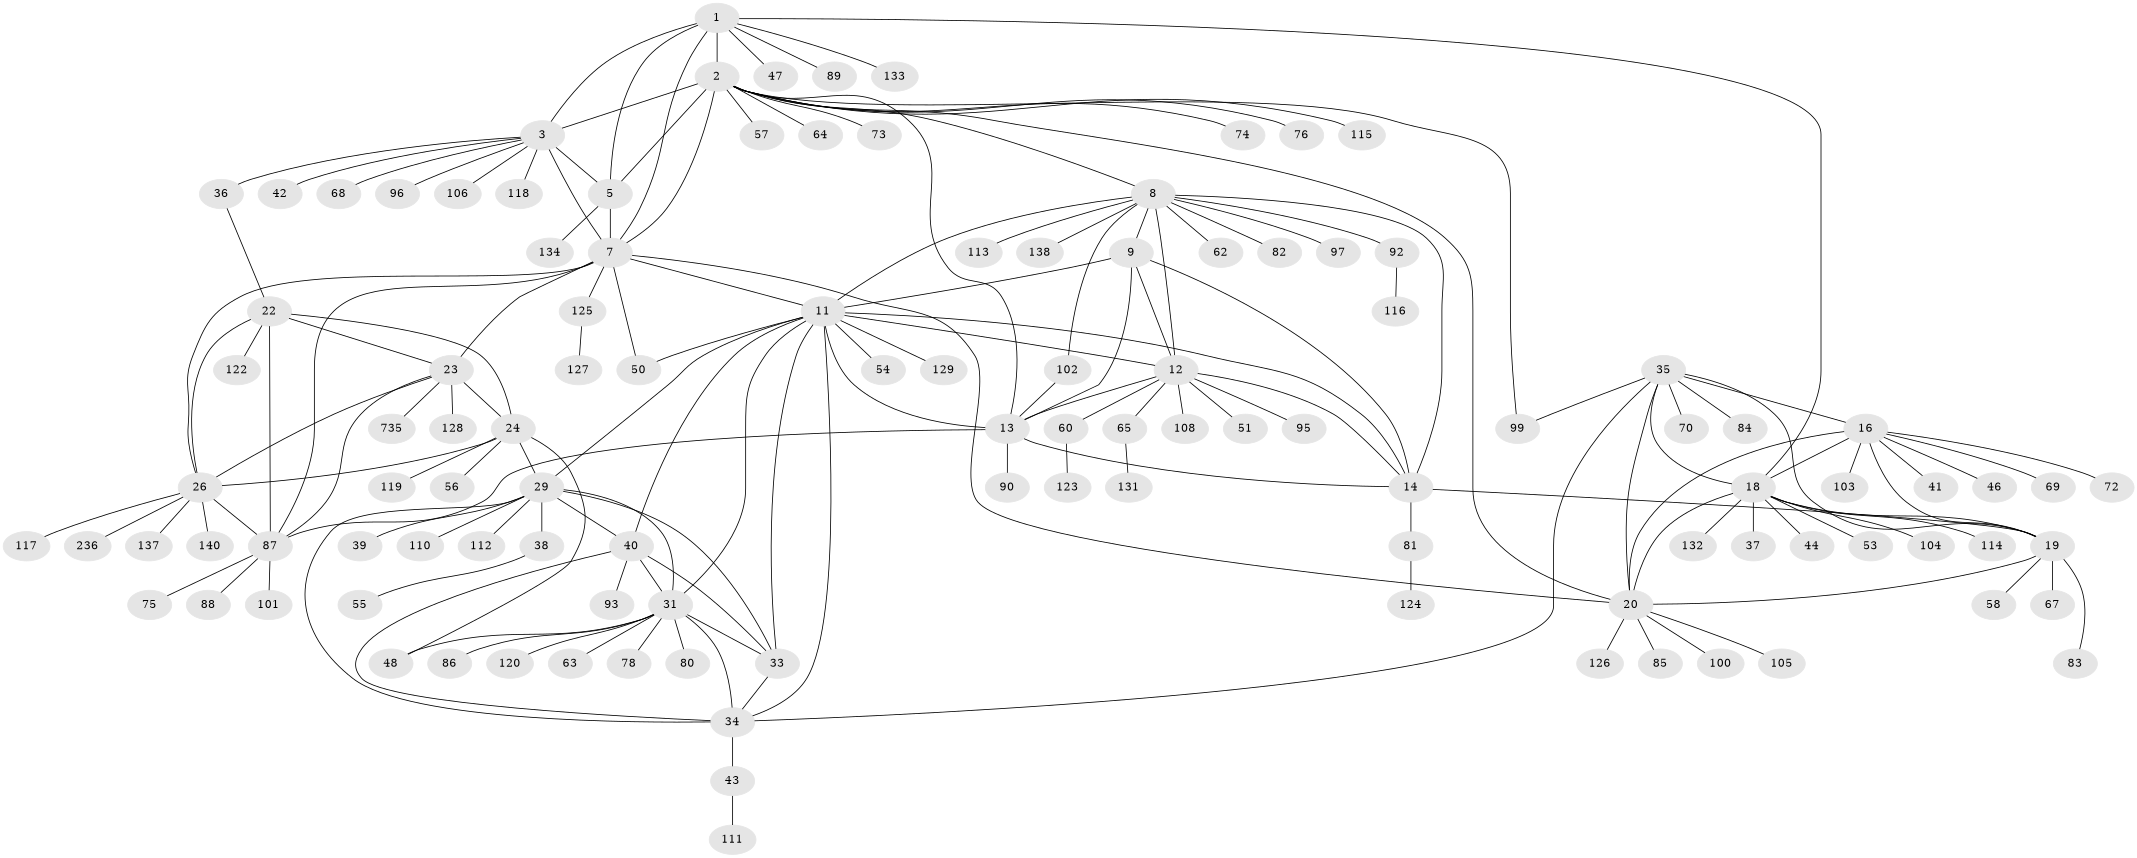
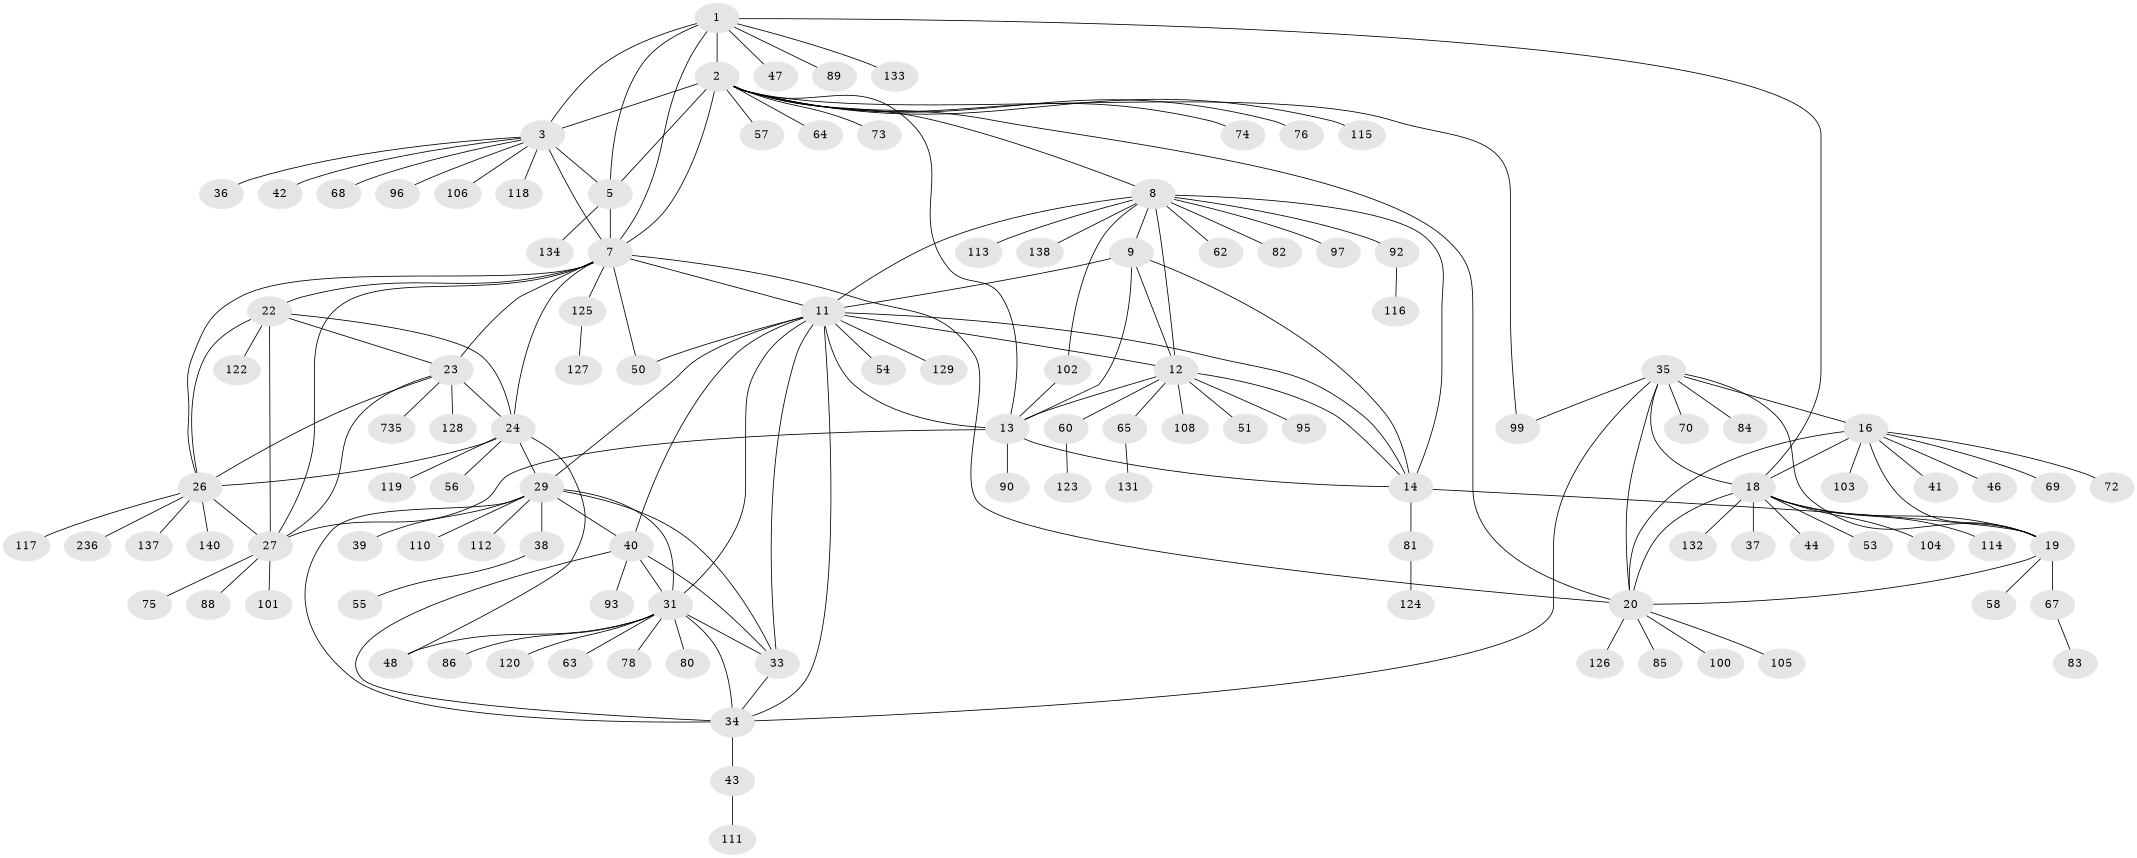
  graph {
    node [color=gray90 style=filled]
    1 [super="+4"]
    2 [super="+6"]
    3 [super="+59"]
    5 [super="+79"]
    7 [super="+28"]
    47
    89
    133
    18 [super="+21"]
    8 [super="+10"]
    13 [super="+107"]
    20 [super="+94"]
    57
    64 [super="+109"]
    73
    74
    76
    99
    115
    36
    42
    68
    96
    106
    118
    134
    11 [super="+32"]
    22 [super="+49"]
    23 [super="+45"]
    24 [super="+25"]
    26 [super="+87"]
-   27 [super="+52" label=87]
+   27 [super="+52"]
    50
    125
    9 [super="+66"]
    12 [super="+61"]
    14
    62
    82
    92
    97
    102
    113
    138
    90
    19 [super="+121"]
    37
    44
    53
    104
    114
    132
    85
    100
    105
    126
    29 [super="+40"]
    n58 [label=40 super="+77"]
    31 [super="+35"]
    33
    34
    54
    129
    122
    128
    n66 [label=735]
    48
    56 [super="+71"]
    119
    117
    n71 [label=236]
    137
    140
    75
    88 [super="+130"]
    101
    127
    51
    60
    65
    95
    108
    81
    116
    38
    39
    110
    112
    93
    63
    78
    80
    86
    120
    43
    123
    131
    58
    67
    83
    124
    n102 [label=35 super="+98"]
    16 [super="+17"]
    70
    84 [super="+91"]
    41
    46
    69
    72
    103
    55
    111
    1 -- 2 [weight=4]
    1 -- 3 [weight=2]
    1 -- 5 [weight=2]
    1 -- 7 [weight=2]
    1 -- 47
    1 -- 89
    1 -- 133
    1 -- 18
    2 -- 3 [weight=2]
    2 -- 5 [weight=2]
    2 -- 7 [weight=2]
    2 -- 8
    2 -- 13
    2 -- 20
    2 -- 57
    2 -- 64
    2 -- 73
    2 -- 74
    2 -- 76
    2 -- 99
    2 -- 115
    3 -- 5
    3 -- 7
    3 -- 36
    3 -- 42
    3 -- 68
    3 -- 96
    3 -- 106
    3 -- 118
    5 -- 7
    5 -- 134
    7 -- 20
    7 -- 11
-   36 -- 22
+   7 -- 22
    7 -- 23
+   7 -- 24 [weight=2]
    7 -- 26
    7 -- 27
    7 -- 50
    7 -- 125
    18 -- 20 [weight=2]
    18 -- 19 [weight=2]
    18 -- 37
    18 -- 44
    18 -- 53
    18 -- 104
    18 -- 114
    18 -- 132
    8 -- 11 [weight=2]
    8 -- 9 [weight=2]
    8 -- 12 [weight=2]
    8 -- 14 [weight=2]
    8 -- 62
    8 -- 82
    8 -- 92
    8 -- 97
    8 -- 102
    8 -- 113
    8 -- 138
    13 -- 27
    13 -- 14
    13 -- 90
    20 -- 85
    20 -- 100
    20 -- 105
    20 -- 126
    11 -- 13
    11 -- 50
    11 -- 12
    11 -- 14
    11 -- 29
    11 -- n58
    11 -- 31 [weight=2]
    11 -- 33
    11 -- 34
    11 -- 54
    11 -- 129
    22 -- 23
    22 -- 24 [weight=2]
    22 -- 26
    22 -- 27
    22 -- 122
    23 -- 24 [weight=2]
    23 -- 26
    23 -- 27
    23 -- 128
    23 -- n66
    24 -- 26 [weight=2]
    24 -- 29
    24 -- 48
    24 -- 56
    24 -- 119
    26 -- 27
    26 -- 117
    26 -- n71
    26 -- 137
    26 -- 140
    27 -- 75
    27 -- 88
    27 -- 101
    125 -- 127
    9 -- 13
    9 -- 11
    9 -- 12
    9 -- 14
    12 -- 13
    12 -- 14
    12 -- 51
    12 -- 60
    12 -- 65
    12 -- 95
    12 -- 108
    14 -- 19
    14 -- 81
    92 -- 116
    102 -- 13 [weight=2]
    19 -- 20
    19 -- 58
    19 -- 67
-   19 -- 83
+   67 -- 83
    29 -- n58
    29 -- 31 [weight=2]
    29 -- 33
    29 -- 34
    29 -- 38
    29 -- 39
    29 -- 110
    29 -- 112
    n58 -- 31 [weight=2]
    n58 -- 33
    n58 -- 34
    n58 -- 93
    31 -- 33 [weight=2]
    31 -- 34 [weight=2]
    31 -- 48
    31 -- 63
    31 -- 78
    31 -- 80
    31 -- 86
    31 -- 120
    33 -- 34
    34 -- 43
    60 -- 123
    65 -- 131
    81 -- 124
    38 -- 55
    43 -- 111
    n102 -- 18 [weight=2]
    n102 -- 20
    n102 -- 99
    n102 -- 19
    n102 -- 34
    n102 -- 16 [weight=2]
    n102 -- 70
    n102 -- 84
    16 -- 18 [weight=4]
    16 -- 20 [weight=2]
    16 -- 19 [weight=2]
    16 -- 41
    16 -- 46
    16 -- 69
    16 -- 72
    16 -- 103
  }
